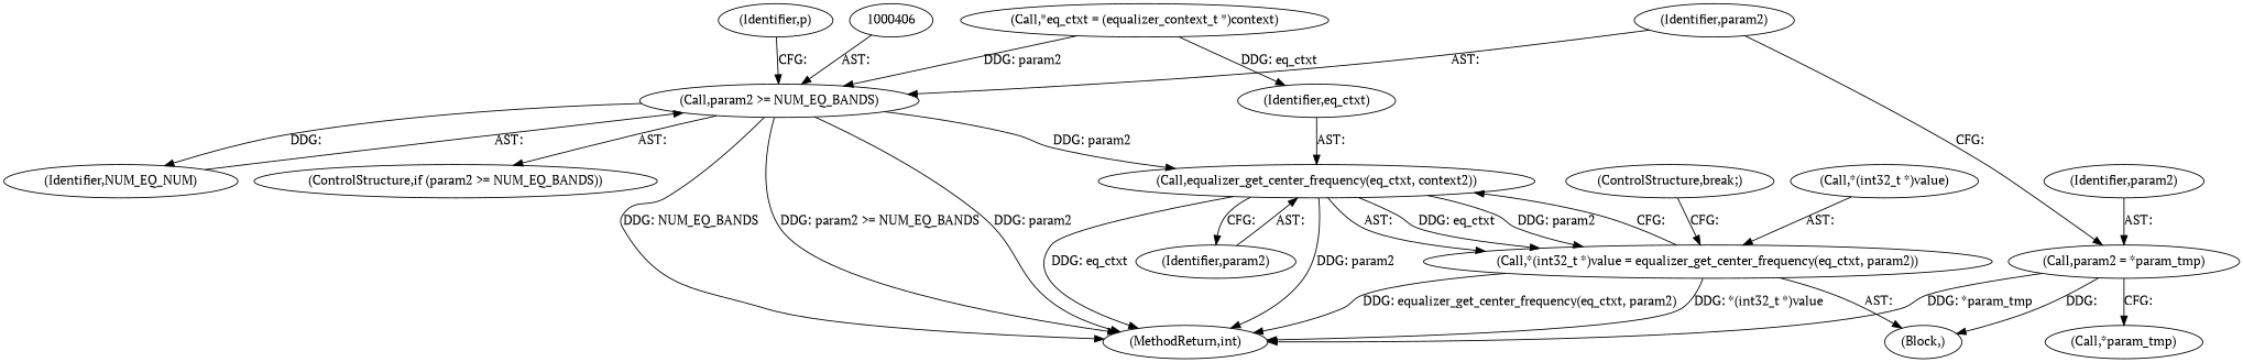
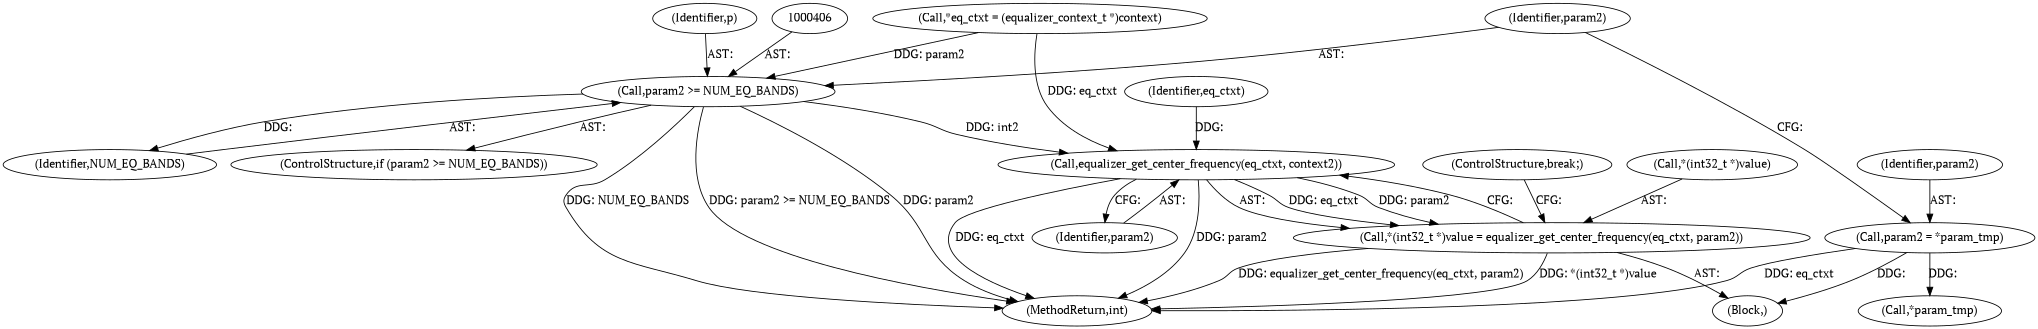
  digraph {
    fontname="PT Serif"
    node [fontname="PT Serif"]
    edge [fontname="PT Serif"]
    n1 [label="(Call,param2 >= NUM_EQ_BANDS)"]
    n2 [label="(Call,equalizer_get_center_frequency(eq_ctxt, context2))"]
    n3 [label="(MethodReturn,int)"]
-   n4 [label="(Identifier,NUM_EQ_NUM)"]
+   n4 [label="(Identifier,NUM_EQ_BANDS)"]
    n5 [label="(ControlStructure,if (param2 >= NUM_EQ_BANDS))"]
    n6 [label="(Call,*(int32_t *)value = equalizer_get_center_frequency(eq_ctxt, param2))"]
    n7 [label="(Identifier,param2)"]
    n8 [label="(Call,param2 = *param_tmp)"]
    n9 [label="(Call,*param_tmp)"]
    n10 [label="(Block,)"]
    n11 [label="(ControlStructure,break;)"]
    n12 [label="(Identifier,eq_ctxt)"]
    n13 [label="(Call,*eq_ctxt = (equalizer_context_t *)context)"]
    n14 [label="(Identifier,p)"]
    n15 [label="(Call,*(int32_t *)value)"]
    n16 [label="(Identifier,param2)"]
    n17 [label="(Identifier,param2)"]
    1000406
-   n1 -> n2 [label="DDG: param2"]
+   n1 -> n2 [label="DDG: int2"]
    n1 -> n3 [label="DDG: NUM_EQ_BANDS"]
    n1 -> n3 [label="DDG: param2 >= NUM_EQ_BANDS"]
    n1 -> n3 [label="DDG: param2"]
    n1 -> n4 [label="DDG: "]
    n1 -> n5 [label="AST: "]
    n2 -> n3 [label="DDG: eq_ctxt"]
    n2 -> n3 [label="DDG: param2"]
    n2 -> n6 [label="AST: "]
    n2 -> n6 [label="DDG: eq_ctxt"]
    n2 -> n6 [label="DDG: param2"]
    n2 -> n7 [label="CFG: "]
    n4 -> n1 [label="AST: "]
    n6 -> n2 [label="CFG: "]
    n6 -> n3 [label="DDG: *(int32_t *)value"]
    n6 -> n3 [label="DDG: equalizer_get_center_frequency(eq_ctxt, param2)"]
    n6 -> n10 [label="AST: "]
    n7 -> n2 [label="AST: "]
-   n8 -> n3 [label="DDG: *param_tmp"]
-   n8 -> n9 [label="CFG: "]
+   n8 -> n3 [label="DDG: eq_ctxt"]
+   n8 -> n9 [label="DDG: "]
    n8 -> n10 [label="DDG: "]
    n11 -> n6 [label="CFG: "]
-   n12 -> n2 [label="AST: "]
+   n12 -> n2 [label="DDG: "]
    n13 -> n1 [label="DDG: param2"]
-   n13 -> n12 [label="DDG: eq_ctxt"]
-   n14 -> n1 [label="CFG: "]
+   n13 -> n2 [label="DDG: eq_ctxt"]
+   n14 -> n1 [label="AST: "]
    n15 -> n6 [label="AST: "]
    n16 -> n8 [label="AST: "]
    n17 -> n1 [label="AST: "]
    n17 -> n8 [label="CFG: "]
    1000406 -> n1 [label="AST: "]
  }
